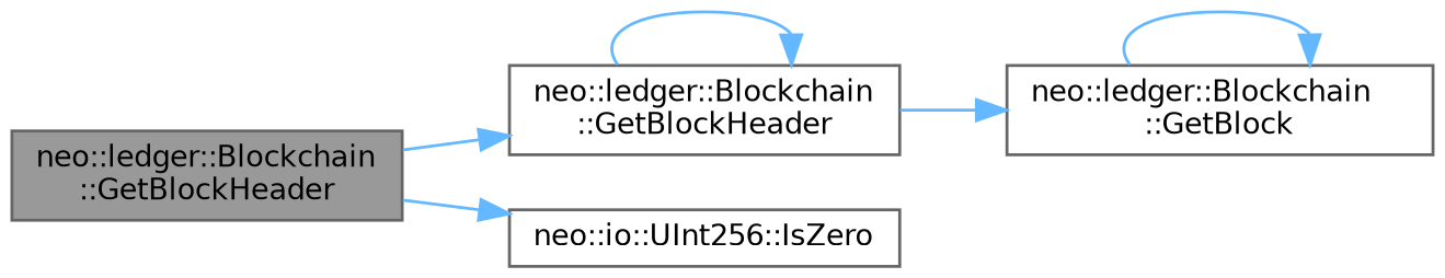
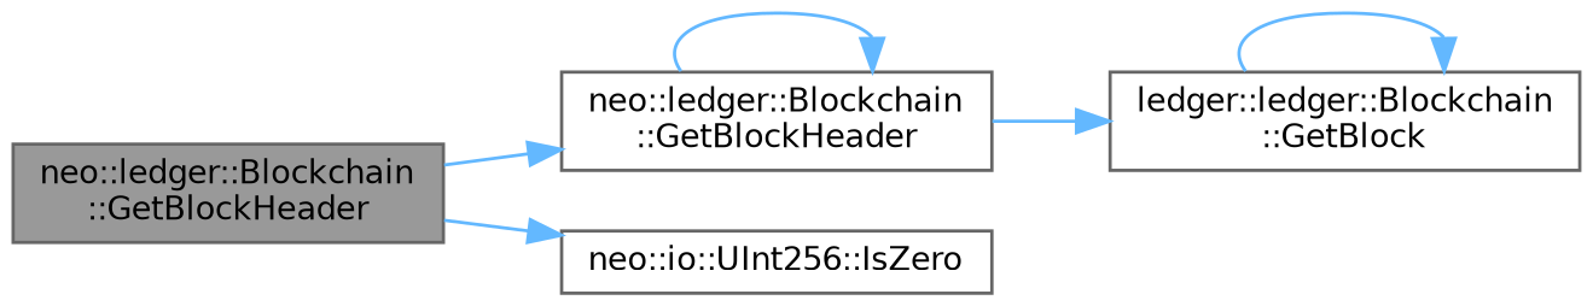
  digraph {
    rankdir=LR
    fontname="DejaVu Sans"
    node [color=grey40 fillcolor=white fontname="DejaVu Sans" fontsize=10 shape=box style=filled]
    edge [color=steelblue1 fontname="DejaVu Sans" fontsize=10 labelfontname=Helvetica labelfontsize=10 style=solid]
    n1 [color=gray40 fillcolor=grey60 fontcolor=black height=0.2 label="neo::ledger::Blockchain\l::GetBlockHeader" width=0.4]
    n2 [height=0.2 label="neo::ledger::Blockchain\l::GetBlockHeader" width=0.4]
    n3 [height=0.2 label="neo::io::UInt256::IsZero" width=0.4]
-   n4 [height=0.2 label="neo::ledger::Blockchain\l::GetBlock" width=0.4]
+   n4 [height=0.2 label="ledger::ledger::Blockchain\l::GetBlock" width=0.4]
    n1 -> n2
    n1 -> n3
    n2 -> n2
    n2 -> n4
    n4 -> n4
  }
